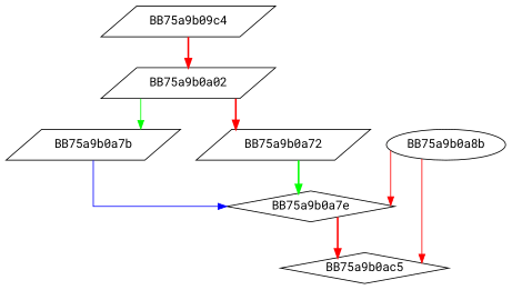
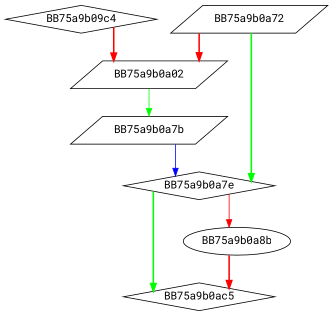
  digraph {
    fontname="Roboto Mono"
    splines=ortho
    node [fontname="Roboto Mono" shape=diamond]
    edge [color=red fontname="Roboto Mono" style=bold]
-   BB75a9b09c4 [shape=parallelogram]
+   BB75a9b09c4
    BB75a9b0a02 [shape=parallelogram]
    BB75a9b0ac5
    BB75a9b0a7b [shape=parallelogram]
    BB75a9b0a72 [shape=parallelogram]
    BB75a9b0a7e
    BB75a9b0a8b [shape=ellipse]
    BB75a9b09c4 -> BB75a9b0a02
    BB75a9b0a02 -> BB75a9b0a7b [color=green style=solid]
-   BB75a9b0a02 -> BB75a9b0a72
+   BB75a9b0a72 -> BB75a9b0a02
    BB75a9b0a7b -> BB75a9b0a7e [color=blue style=solid]
    BB75a9b0a72 -> BB75a9b0a7e [color=green]
-   BB75a9b0a7e -> BB75a9b0ac5
-   BB75a9b0a8b -> BB75a9b0a7e [style=solid]
-   BB75a9b0a8b -> BB75a9b0ac5 [style=solid]
+   BB75a9b0a7e -> BB75a9b0ac5 [color=green]
+   BB75a9b0a7e -> BB75a9b0a8b [style=solid]
+   BB75a9b0a8b -> BB75a9b0ac5
  }
